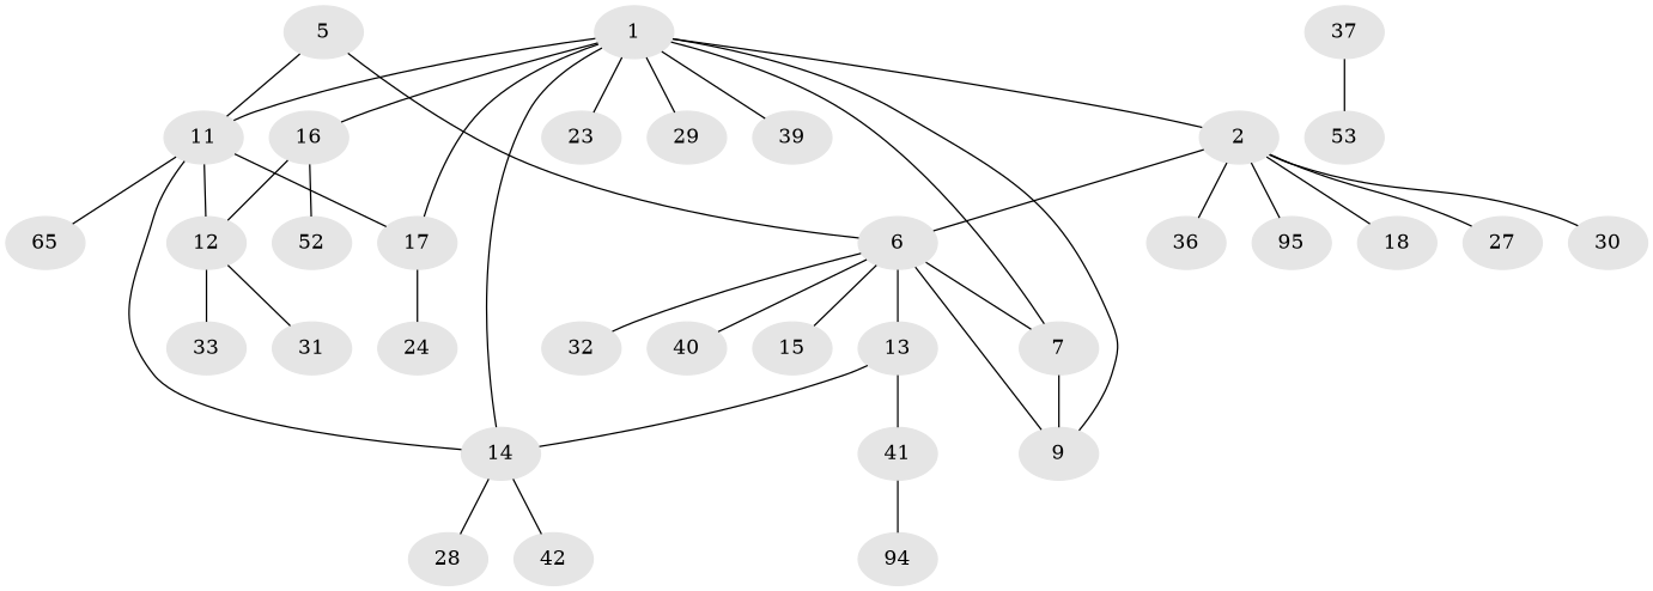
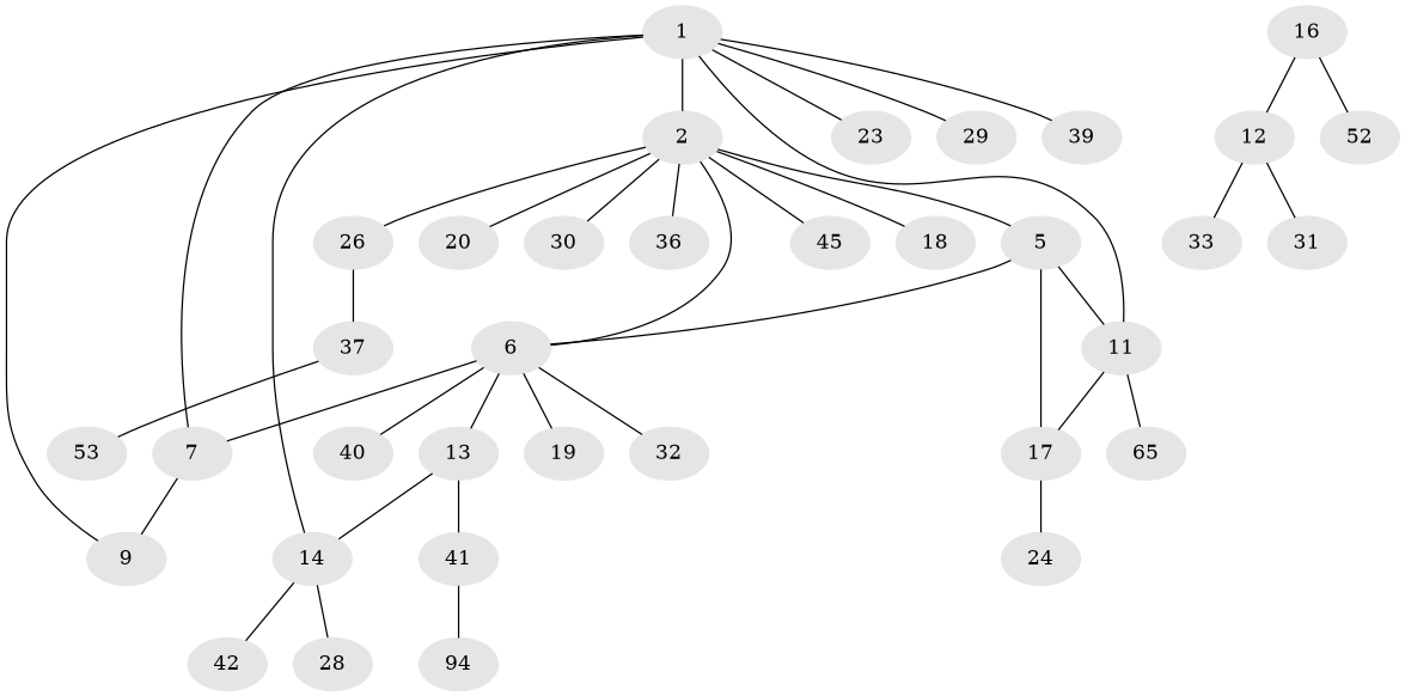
  graph {
    node [color=gray90 style=filled]
    1 [super="+3+10"]
    2 [super="+4+63+64"]
    7 [super="+43"]
    9 [super="+35+22"]
    11 [super="+50"]
    14 [super="+15"]
    16 [super="+20"]
    17 [super="+54"]
    23
    29 [super="+47"]
    39
    18
    5
    6 [super="+8+62+59"]
-   27
+   26
+   27 [label=20]
    30
    36
-   45 [super="+67+48" label=95]
+   45 [super="+67+48"]
    12 [super="+21"]
    n21 [label=65]
    33 [super="+34+46"]
    n23 [label=31]
    28
    42
    52
    24 [super="+31"]
    13
-   19 [label=15]
+   19
    32 [super="+49+60+58"]
    40
    37
    41 [super="+70"]
    n34 [label=94]
    53 [super="+68"]
    1 -- 2 [weight=2]
    1 -- 7
    1 -- 9
    1 -- 11
    1 -- 14 [weight=2]
-   1 -- 16
-   1 -- 17
+   5 -- 17
    1 -- 23
    1 -- 29
    1 -- 39
    2 -- 18
+   2 -- 5
    2 -- 6
+   2 -- 26
    2 -- 27
    2 -- 30
    2 -- 36
    2 -- 45
    7 -- 9
-   11 -- 14
    11 -- 17
-   11 -- 12
    11 -- n21
    14 -- 28
    14 -- 42
    16 -- 12
    16 -- 52
    17 -- 24
    5 -- 11
    5 -- 6
    6 -- 7
-   6 -- 9
    6 -- 13 [weight=2]
    6 -- 19
    6 -- 32
    6 -- 40
+   26 -- 37
    12 -- 33
    12 -- n23
    13 -- 14 [weight=2]
    13 -- 41
    37 -- 53
    41 -- n34
  }
